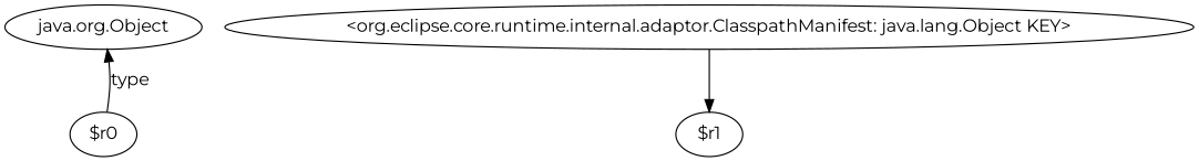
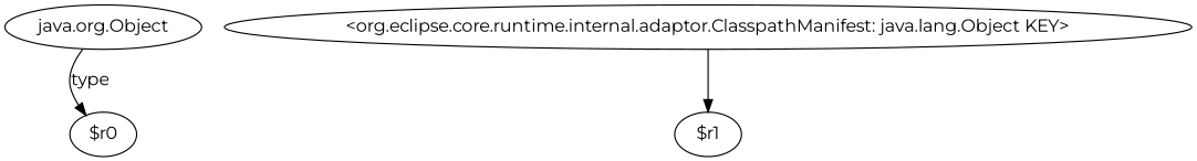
  digraph {
    fontname=Montserrat
    node [fontname=Montserrat]
    edge [fontname=Montserrat]
    n1 [label="java.org.Object"]
    n2 [label="$r0"]
    n3 [label="<org.eclipse.core.runtime.internal.adaptor.ClasspathManifest: java.lang.Object KEY>"]
    n4 [label="$r1"]
-   n2 -> n1 [label=type]
+   n1 -> n2 [label=type]
    n3 -> n4
  }
